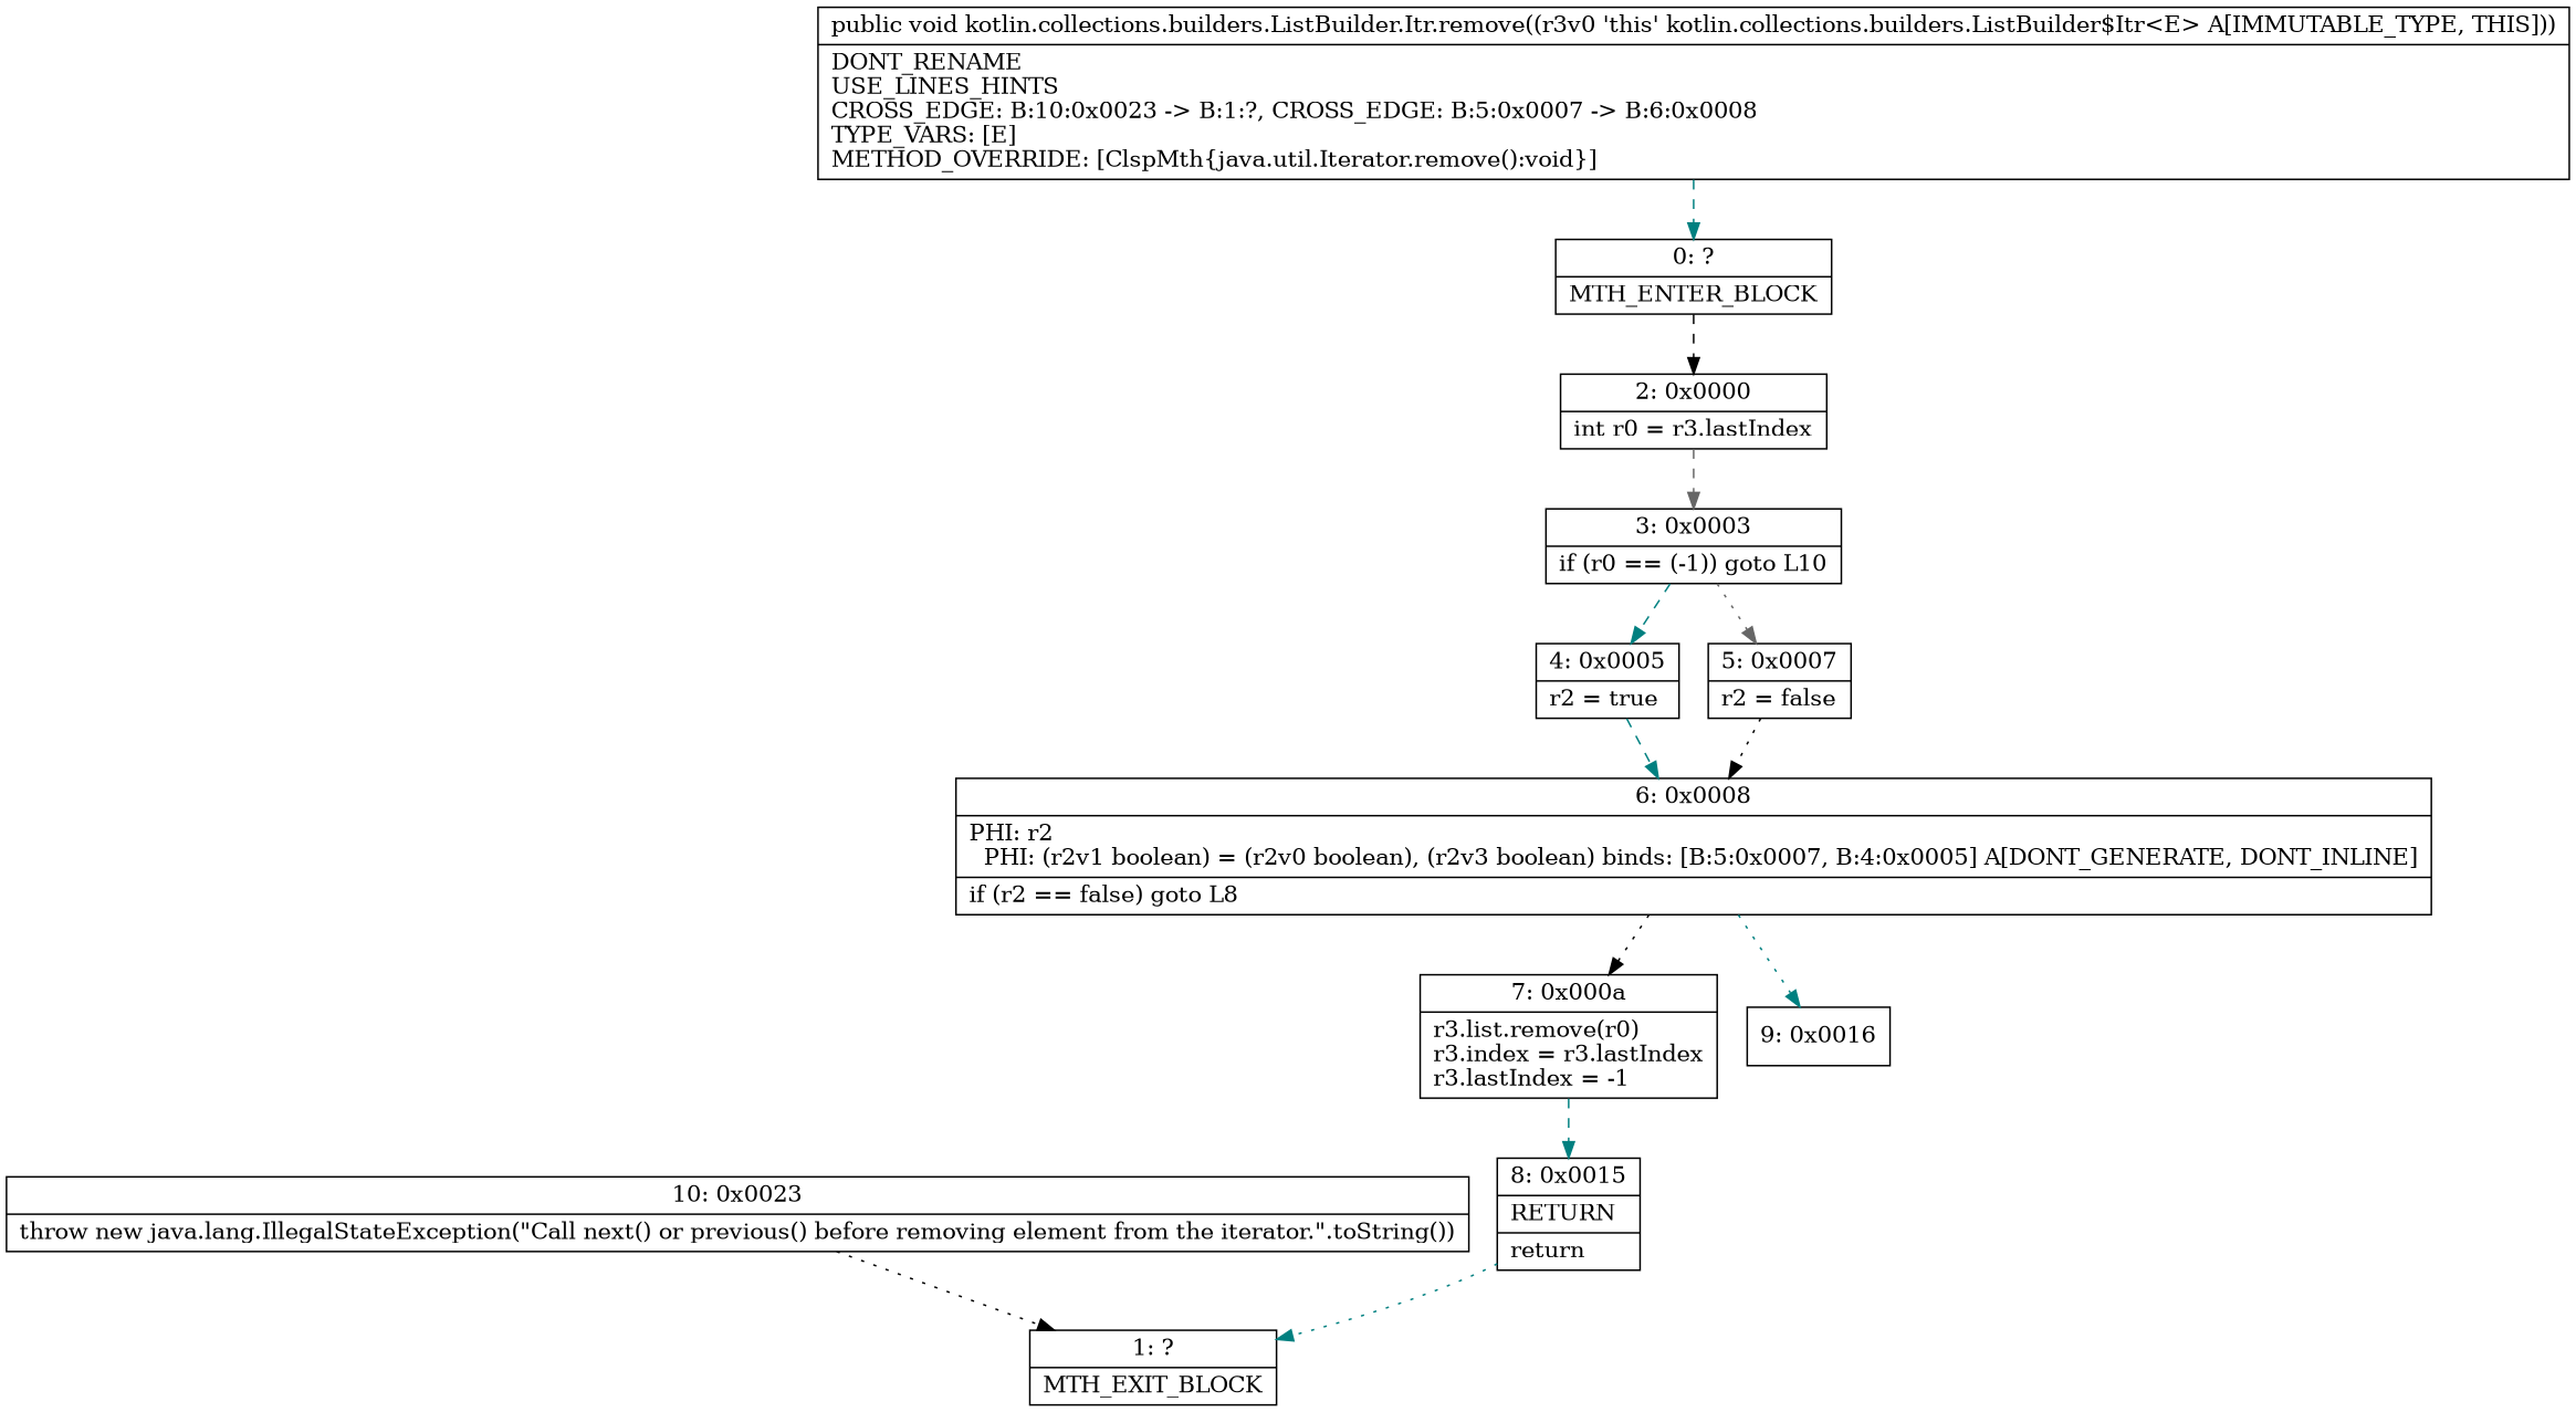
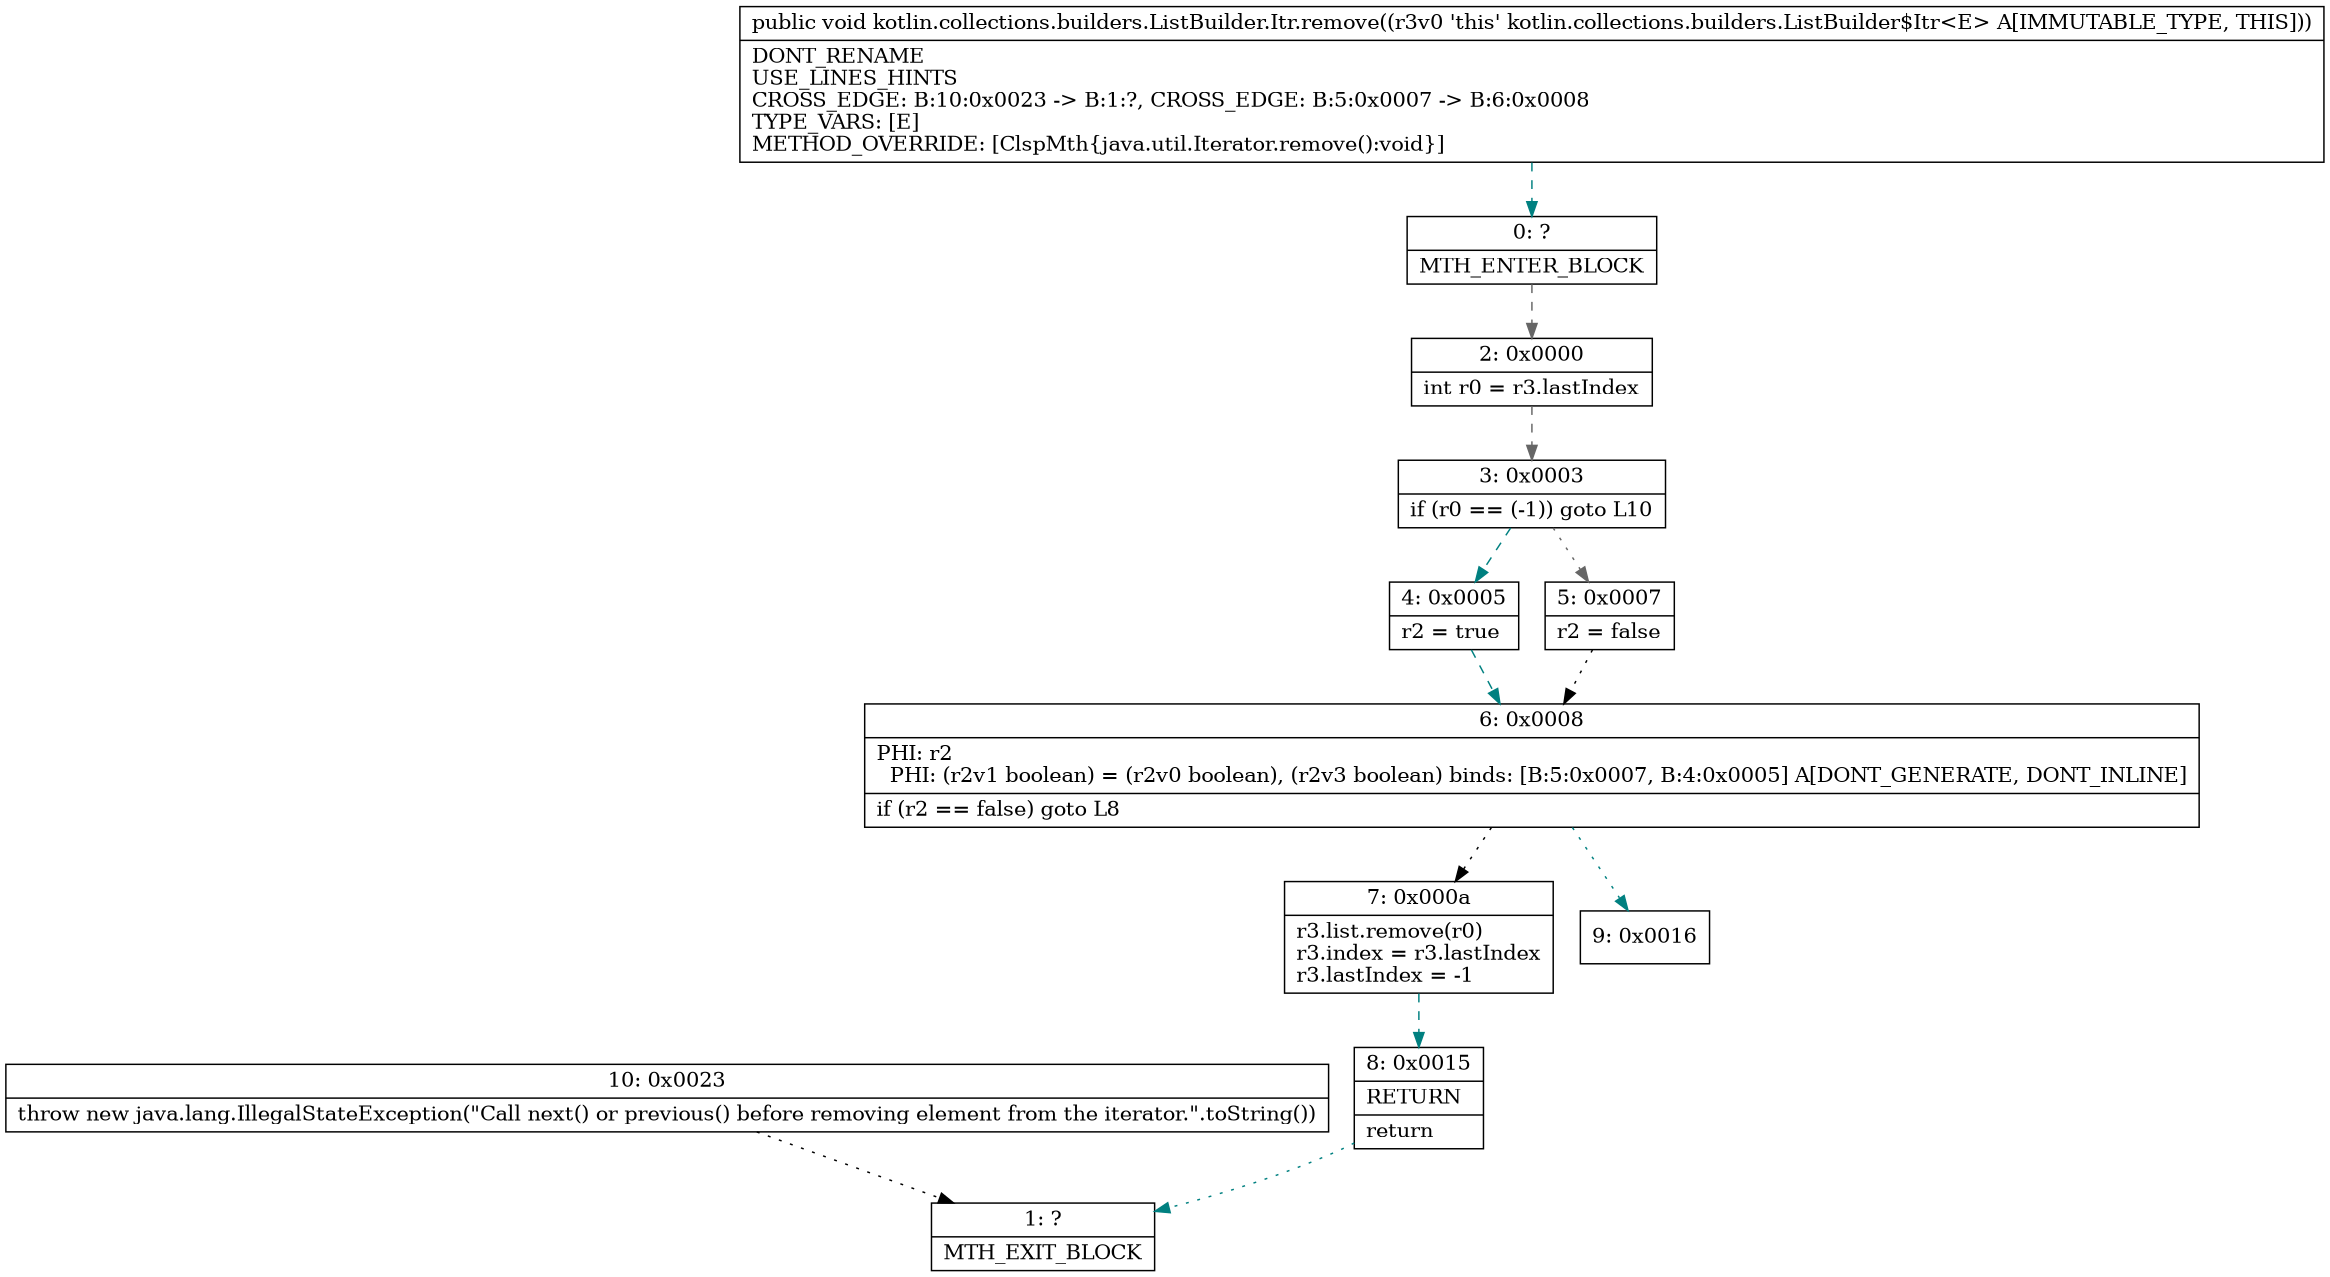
  digraph {
    node [shape=record]
    edge [color=teal style=dashed]
    n1 [label="{0\:\ ?|MTH_ENTER_BLOCK\l}"]
    n2 [label="{2\:\ 0x0000|int r0 = r3.lastIndex\l}"]
    n3 [label="{3\:\ 0x0003|if (r0 == (\-1)) goto L10\l}"]
    n4 [label="{4\:\ 0x0005|r2 = true\l}"]
    n5 [label="{5\:\ 0x0007|r2 = false\l}"]
    n6 [label="{6\:\ 0x0008|PHI: r2 \l  PHI: (r2v1 boolean) = (r2v0 boolean), (r2v3 boolean) binds: [B:5:0x0007, B:4:0x0005] A[DONT_GENERATE, DONT_INLINE]\l|if (r2 == false) goto L8\l}"]
    n7 [label="{7\:\ 0x000a|r3.list.remove(r0)\lr3.index = r3.lastIndex\lr3.lastIndex = \-1\l}"]
    n8 [label="{9\:\ 0x0016}"]
    n9 [label="{8\:\ 0x0015|RETURN\l|return\l}"]
    n10 [label="{1\:\ ?|MTH_EXIT_BLOCK\l}"]
    n11 [label="{10\:\ 0x0023|throw new java.lang.IllegalStateException(\"Call next() or previous() before removing element from the iterator.\".toString())\l}"]
    n12 [label="{public void kotlin.collections.builders.ListBuilder.Itr.remove((r3v0 'this' kotlin.collections.builders.ListBuilder$Itr\<E\> A[IMMUTABLE_TYPE, THIS]))  | DONT_RENAME\lUSE_LINES_HINTS\lCROSS_EDGE: B:10:0x0023 \-\> B:1:?, CROSS_EDGE: B:5:0x0007 \-\> B:6:0x0008\lTYPE_VARS: [E]\lMETHOD_OVERRIDE: [ClspMth\{java.util.Iterator.remove():void\}]\l}"]
-   n1 -> n2 [color=black]
+   n1 -> n2 [color=gray40]
    n2 -> n3 [color=gray40]
    n3 -> n4
    n3 -> n5 [color=gray40 style=dotted]
    n4 -> n6
    n5 -> n6 [color=black style=dotted]
    n6 -> n7 [color=black style=dotted]
    n6 -> n8 [style=dotted]
    n7 -> n9
    n9 -> n10 [style=dotted]
    n11 -> n10 [color=black style=dotted]
    n12 -> n1
  }
